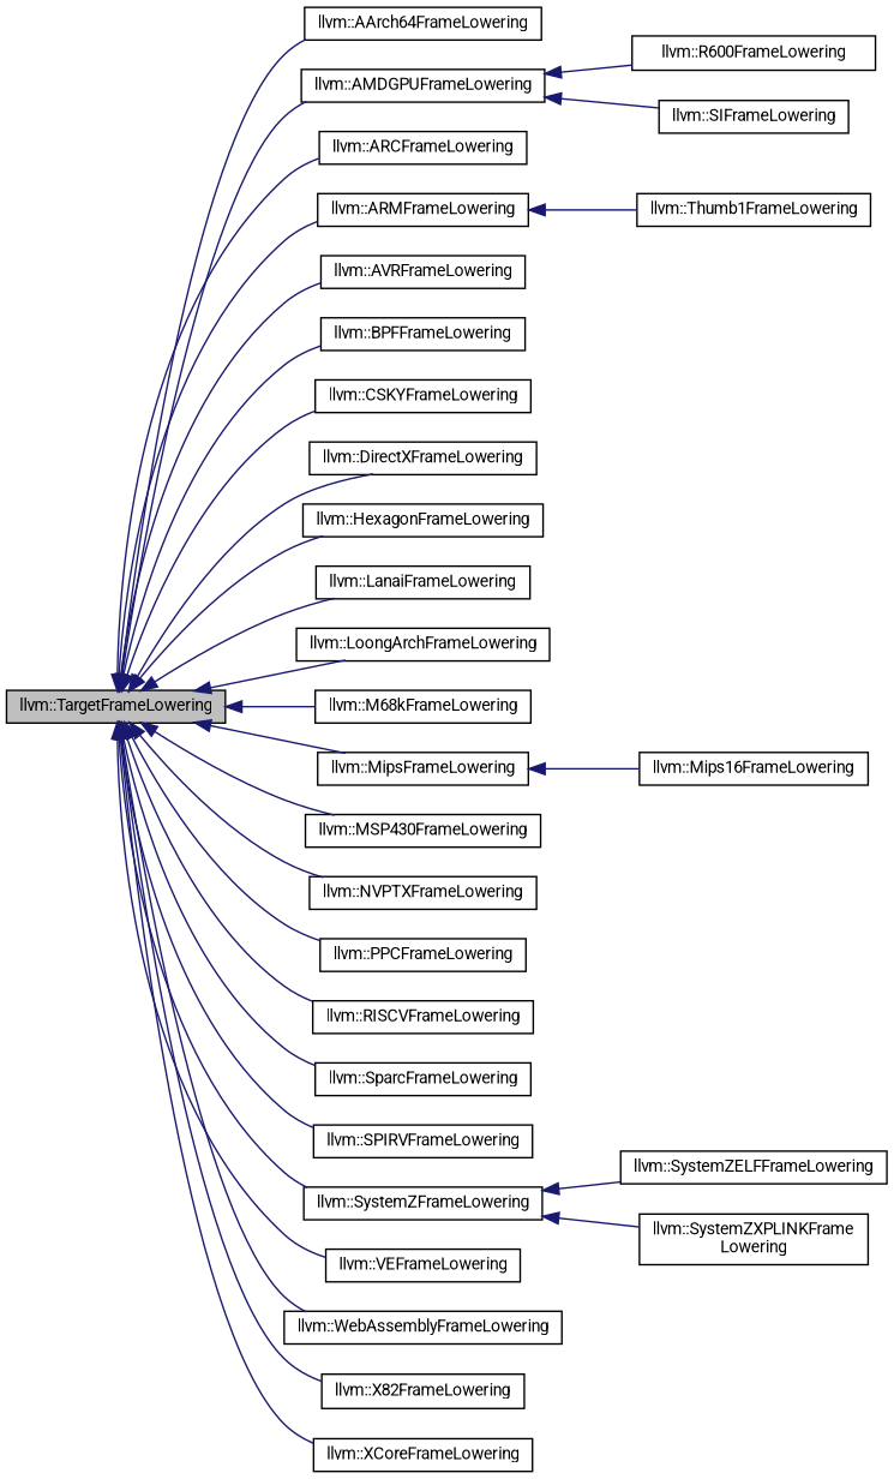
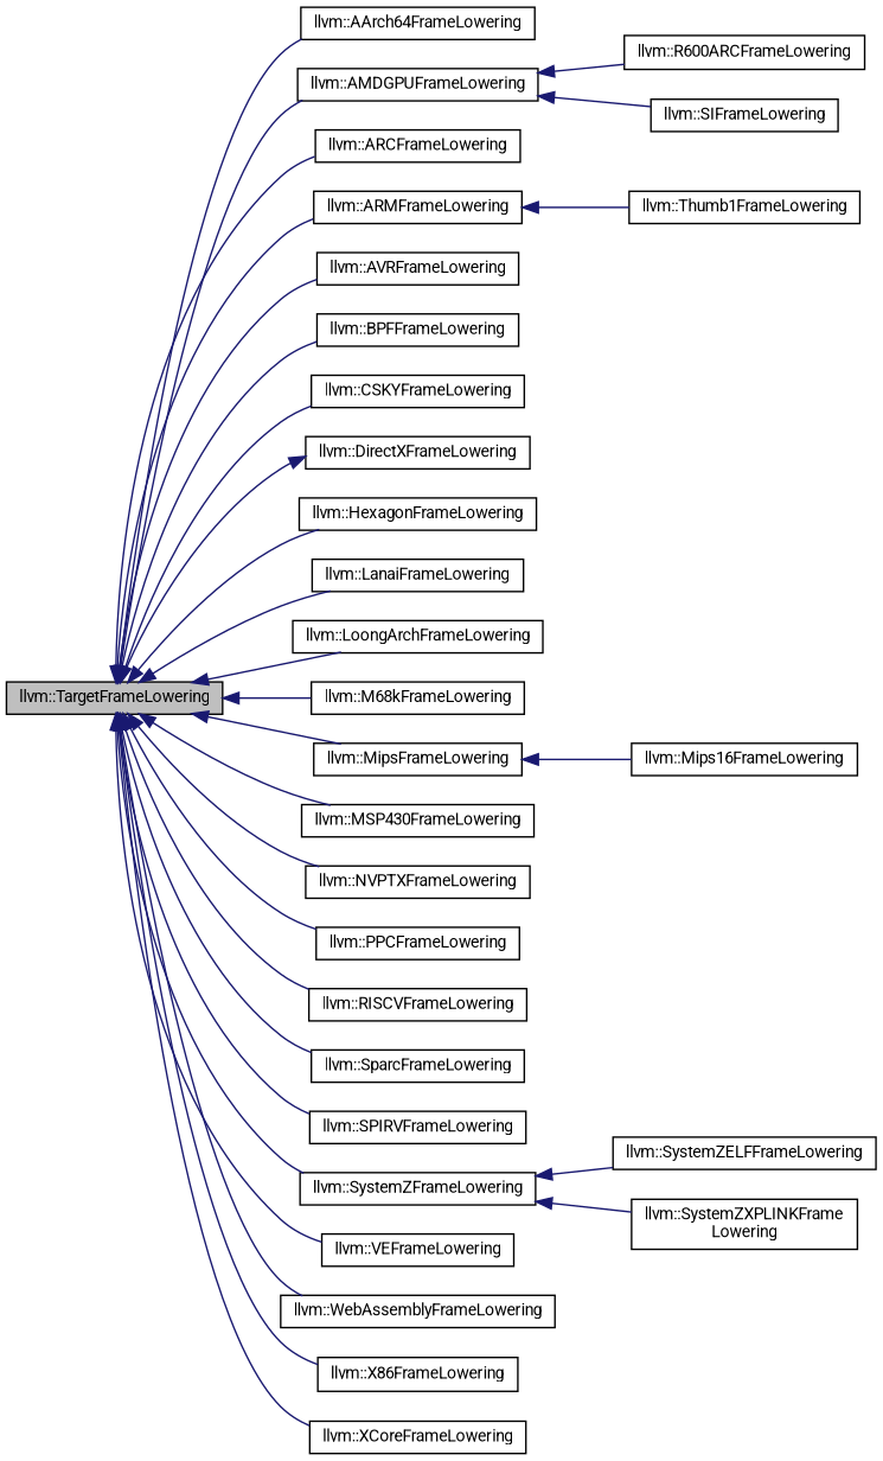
  digraph {
    fontname=Roboto
    rankdir=LR
    node [color=black fontname=Roboto fontsize=10 shape=record]
    edge [color=midnightblue dir=back fontname=Roboto fontsize=10 labelfontname=Helvetica labelfontsize=10 style=solid]
    n1 [fillcolor=grey75 fontcolor=black height=0.2 label="llvm::TargetFrameLowering" style=filled width=0.4]
    n2 [height=0.2 label="llvm::AArch64FrameLowering" width=0.4]
    n3 [height=0.2 label="llvm::AMDGPUFrameLowering" width=0.4]
    n4 [height=0.2 label="llvm::ARCFrameLowering" width=0.4]
    n5 [height=0.2 label="llvm::ARMFrameLowering" width=0.4]
    n6 [height=0.2 label="llvm::AVRFrameLowering" width=0.4]
    n7 [height=0.2 label="llvm::BPFFrameLowering" width=0.4]
    n8 [height=0.2 label="llvm::CSKYFrameLowering" width=0.4]
    n9 [height=0.2 label="llvm::DirectXFrameLowering" width=0.4]
    n10 [height=0.2 label="llvm::HexagonFrameLowering" width=0.4]
    n11 [height=0.2 label="llvm::LanaiFrameLowering" width=0.4]
    n12 [height=0.2 label="llvm::LoongArchFrameLowering" width=0.4]
    n13 [height=0.2 label="llvm::M68kFrameLowering" width=0.4]
    n14 [height=0.2 label="llvm::MipsFrameLowering" width=0.4]
    n15 [height=0.2 label="llvm::MSP430FrameLowering" width=0.4]
    n16 [height=0.2 label="llvm::NVPTXFrameLowering" width=0.4]
    n17 [height=0.2 label="llvm::PPCFrameLowering" width=0.4]
    n18 [height=0.2 label="llvm::RISCVFrameLowering" width=0.4]
    n19 [height=0.2 label="llvm::SparcFrameLowering" width=0.4]
    n20 [height=0.2 label="llvm::SPIRVFrameLowering" width=0.4]
    n21 [height=0.2 label="llvm::SystemZFrameLowering" width=0.4]
    n22 [height=0.2 label="llvm::VEFrameLowering" width=0.4]
    n23 [height=0.2 label="llvm::WebAssemblyFrameLowering" width=0.4]
-   n24 [height=0.2 label="llvm::X82FrameLowering" width=0.4]
+   n24 [height=0.2 label="llvm::X86FrameLowering" width=0.4]
    n25 [height=0.2 label="llvm::XCoreFrameLowering" width=0.4]
-   n26 [height=0.2 label="llvm::R600FrameLowering" width=0.4]
+   n26 [height=0.2 label="llvm::R600ARCFrameLowering" width=0.4]
    n27 [height=0.2 label="llvm::SIFrameLowering" width=0.4]
    n28 [height=0.2 label="llvm::Thumb1FrameLowering" width=0.4]
    n29 [height=0.2 label="llvm::Mips16FrameLowering" width=0.4]
    n30 [height=0.2 label="llvm::SystemZELFFrameLowering" width=0.4]
    n31 [height=0.2 label="llvm::SystemZXPLINKFrame\lLowering" width=0.4]
    n1 -> n2
    n1 -> n3
    n1 -> n4
    n1 -> n5
    n1 -> n6
    n1 -> n7
    n1 -> n8
-   n1 -> n9
+   n9 -> n1
    n1 -> n10
    n1 -> n11
    n1 -> n12
    n1 -> n13
    n1 -> n14
    n1 -> n15
    n1 -> n16
    n1 -> n17
    n1 -> n18
    n1 -> n19
    n1 -> n20
    n1 -> n21
    n1 -> n22
    n1 -> n23
    n1 -> n24
    n1 -> n25
    n3 -> n26
    n3 -> n27
    n5 -> n28
    n14 -> n29
    n21 -> n30
    n21 -> n31
  }
